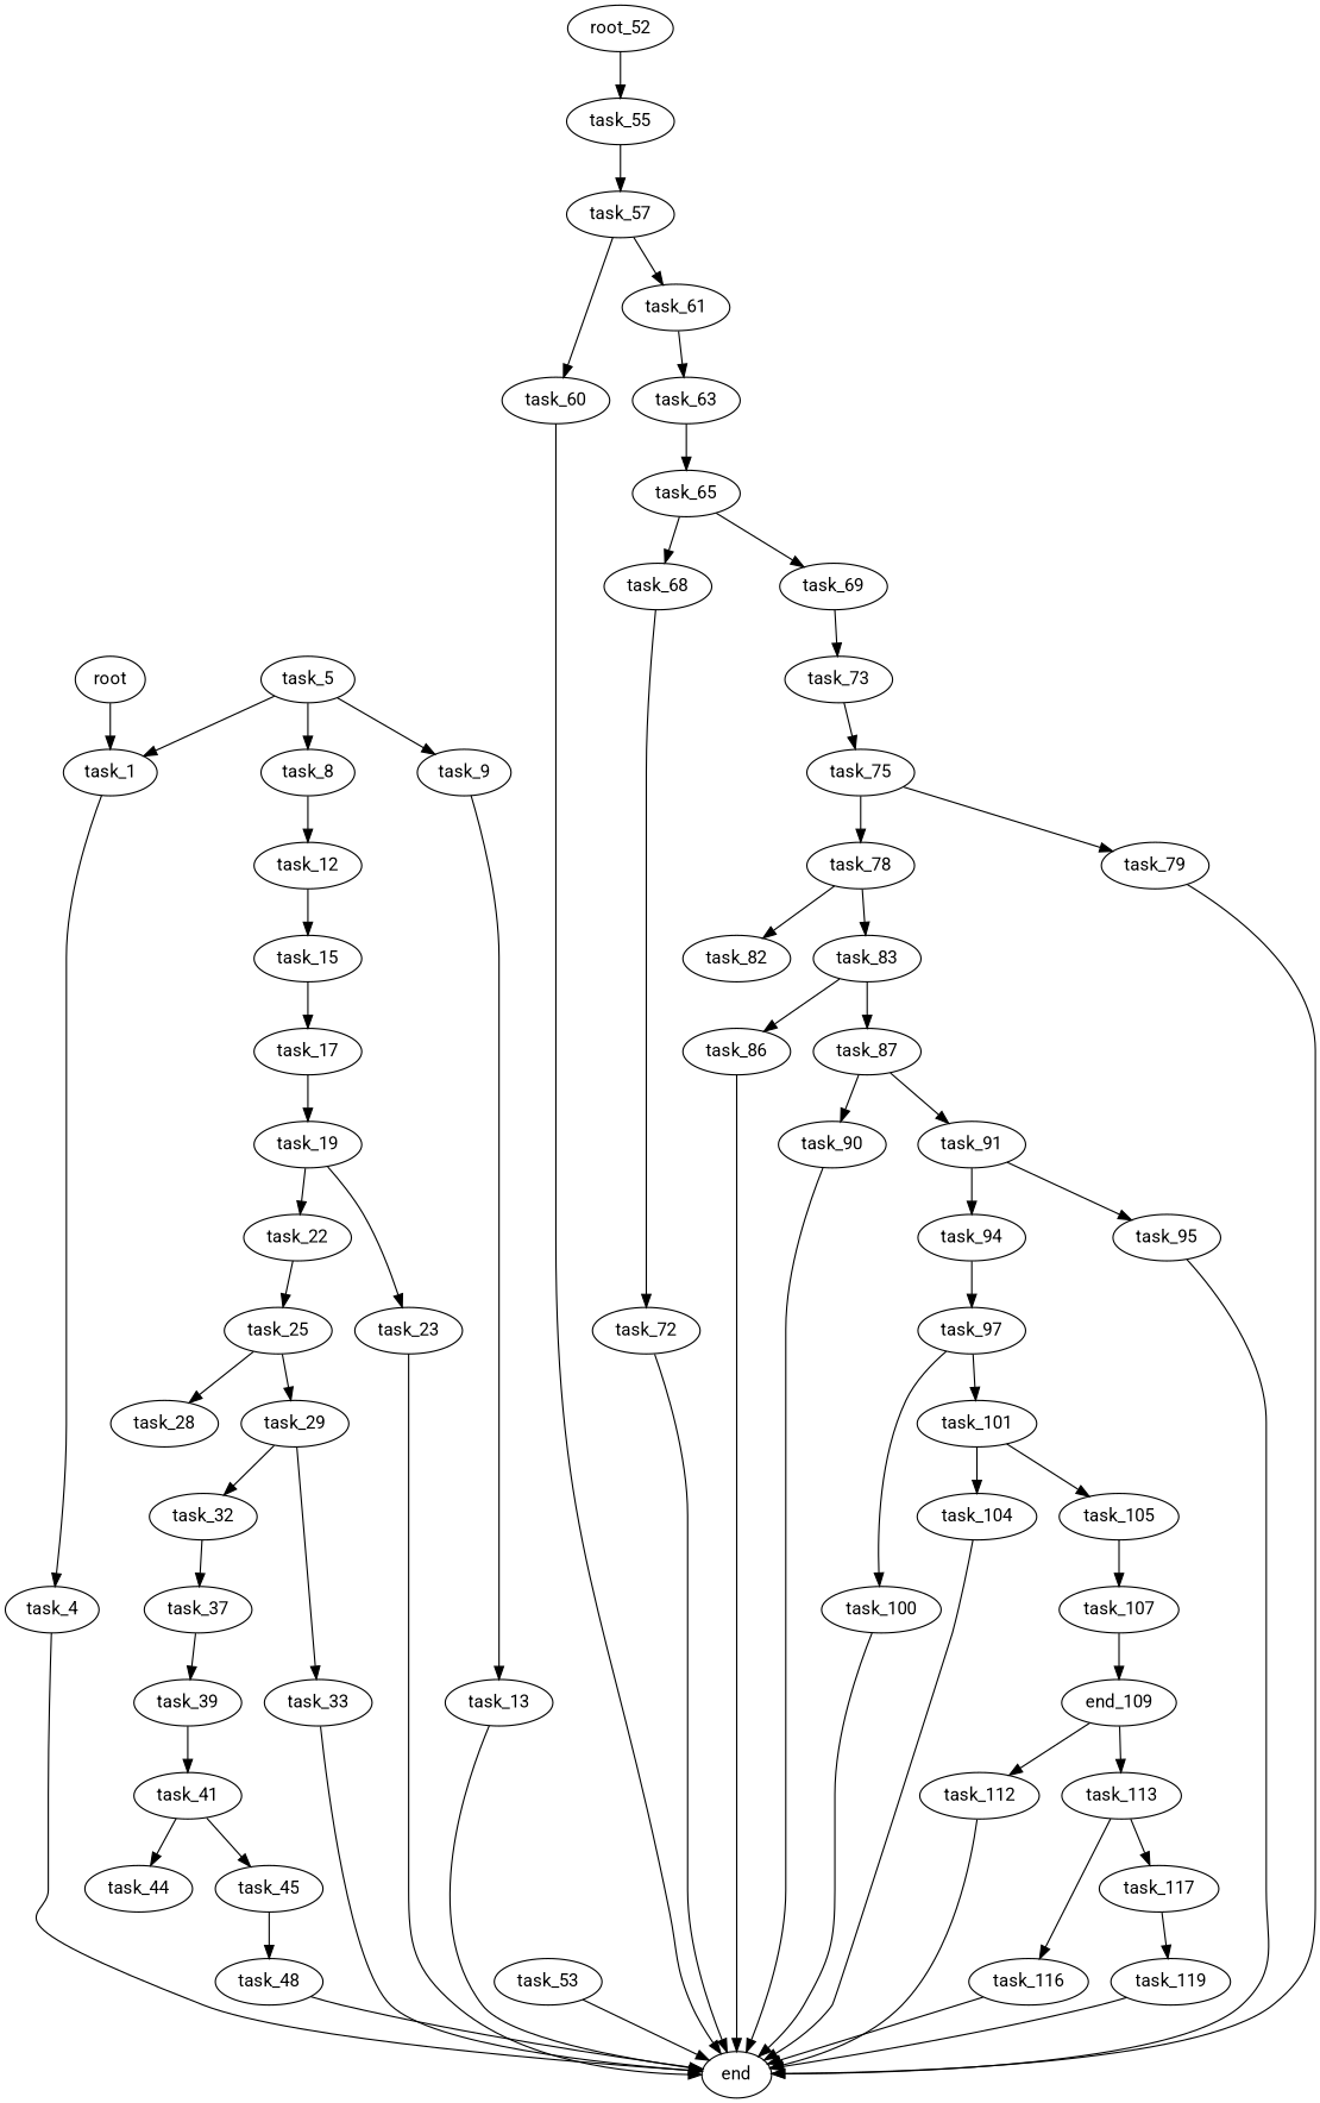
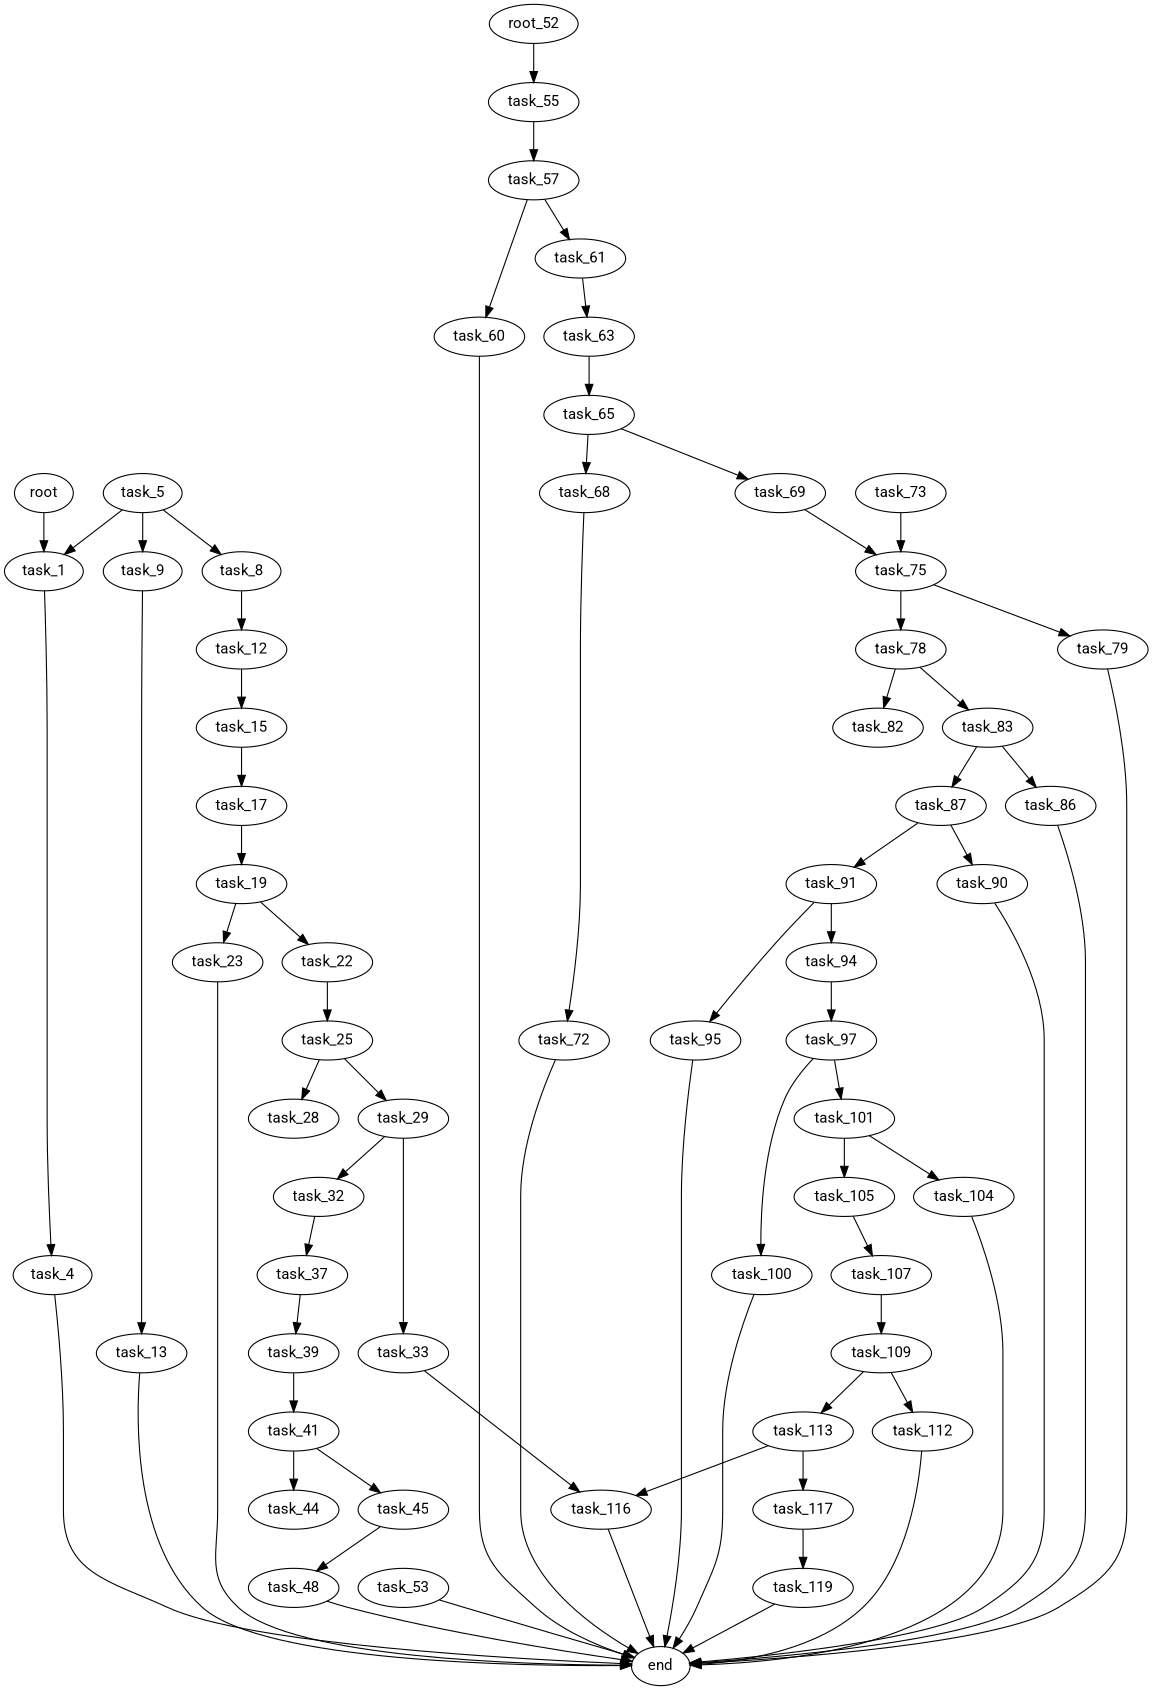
  digraph {
    fontname=Roboto
    node [fontname=Roboto]
    edge [fontname=Roboto]
    root
    task_1
    task_4
    end
    task_5
    task_8
    task_9
    task_12
    task_13
    task_15
    task_17
    task_19
    task_22
    task_23
    task_25
    task_28
    task_29
    task_32
    task_33
    task_37
    task_39
    task_41
    task_44
    task_45
    task_48
    n26 [label=root_52]
    task_55
    task_53
    task_57
    task_60
    task_61
    task_63
    task_65
    task_68
    task_69
    task_72
    task_73
    task_75
    task_78
    task_79
    task_82
    task_83
    task_86
    task_87
    task_90
    task_91
    task_94
    task_95
    task_97
    task_100
    task_101
    task_104
    task_105
    task_107
-   task_109 [label=end_109]
+   task_109
    task_112
    task_113
    task_116
    task_117
    task_119
    root -> task_1
    task_1 -> task_4
    task_4 -> end
    task_5 -> task_1
    task_5 -> task_8
    task_5 -> task_9
    task_8 -> task_12
    task_9 -> task_13
    task_12 -> task_15
    task_13 -> end
    task_15 -> task_17
    task_17 -> task_19
    task_19 -> task_22
    task_19 -> task_23
    task_22 -> task_25
    task_23 -> end
    task_25 -> task_28
    task_25 -> task_29
    task_29 -> task_32
    task_29 -> task_33
    task_32 -> task_37
-   task_33 -> end
+   task_33 -> task_116
    task_37 -> task_39
    task_39 -> task_41
    task_41 -> task_44
    task_41 -> task_45
    task_45 -> task_48
    task_48 -> end
    n26 -> task_55
    task_55 -> task_57
    task_53 -> end
    task_57 -> task_60
    task_57 -> task_61
    task_60 -> end
    task_61 -> task_63
    task_63 -> task_65
    task_65 -> task_68
    task_65 -> task_69
    task_68 -> task_72
-   task_69 -> task_73
+   task_69 -> task_75
    task_72 -> end
    task_73 -> task_75
    task_75 -> task_78
    task_75 -> task_79
    task_78 -> task_82
    task_78 -> task_83
    task_79 -> end
    task_83 -> task_86
    task_83 -> task_87
    task_86 -> end
    task_87 -> task_90
    task_87 -> task_91
    task_90 -> end
    task_91 -> task_94
    task_91 -> task_95
    task_94 -> task_97
    task_95 -> end
    task_97 -> task_100
    task_97 -> task_101
    task_100 -> end
    task_101 -> task_104
    task_101 -> task_105
    task_104 -> end
    task_105 -> task_107
    task_107 -> task_109
    task_109 -> task_112
    task_109 -> task_113
    task_112 -> end
    task_113 -> task_116
    task_113 -> task_117
    task_116 -> end
    task_117 -> task_119
    task_119 -> end
  }
